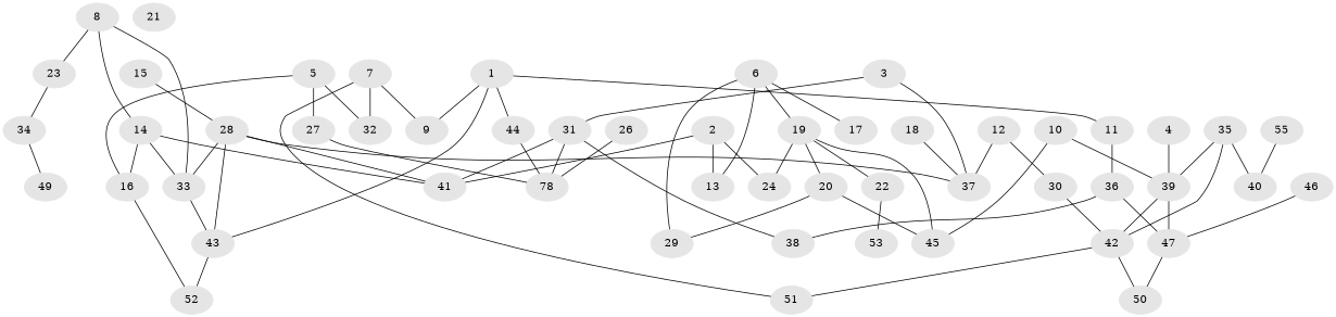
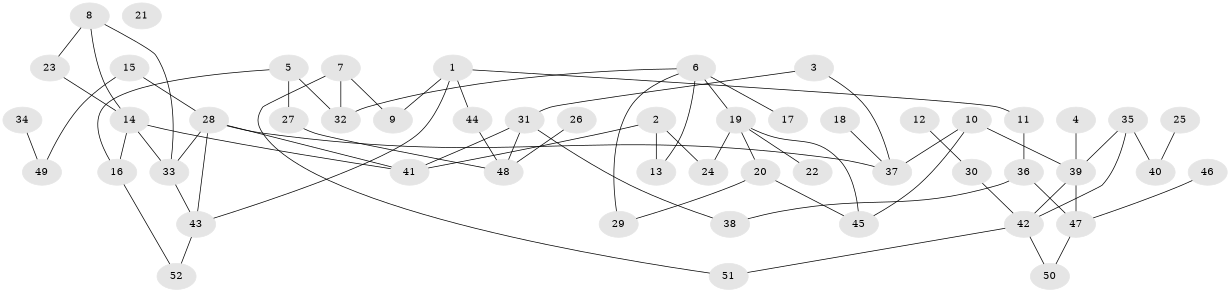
  graph {
    node [color=gray90 style=filled]
    1
    9
    11
    43
    44
    36
    52
-   48 [label=78]
+   48
    2
    24
    41
    13
    3
    31
    37
    38
    4
    39
    42
    47
    5
    16
    27
    32
    6
    17
    19
    29
    45
    20
    22
    7
    51
    8
    14
    23
    33
    34
    10
    12
    30
    15
    28
    49
    18
-   53
    21
-   25 [label=55]
+   25
    40
    26
    50
    35
    46
    1 -- 9
    1 -- 11
    1 -- 43
    1 -- 44
    11 -- 36
    43 -- 52
    44 -- 48
    36 -- 38
    36 -- 47
    2 -- 24
    2 -- 41
    2 -- 13
    3 -- 31
    3 -- 37
    31 -- 48
    31 -- 41
    31 -- 38
    4 -- 39
    39 -- 42
    39 -- 47
    42 -- 51
    42 -- 50
    47 -- 50
    5 -- 16
    5 -- 27
    5 -- 32
    16 -- 52
    27 -- 48
    6 -- 13
+   6 -- 32
    6 -- 17
    6 -- 19
    6 -- 29
    19 -- 24
    19 -- 45
    19 -- 20
    19 -- 22
    20 -- 29
    20 -- 45
-   22 -- 53
    7 -- 9
    7 -- 32
    7 -- 51
    8 -- 14
    8 -- 23
    8 -- 33
    14 -- 41
    14 -- 16
    14 -- 33
-   23 -- 34
+   23 -- 14
    33 -- 43
    34 -- 49
-   12 -- 37
+   10 -- 37
    10 -- 39
    10 -- 45
    12 -- 30
    30 -- 42
    15 -- 28
+   15 -- 49
    28 -- 43
    28 -- 41
    28 -- 37
    28 -- 33
    18 -- 37
    25 -- 40
    26 -- 48
    35 -- 39
    35 -- 42
    35 -- 40
    46 -- 47
  }
